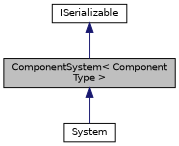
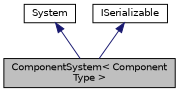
  digraph {
    node [color=black fillcolor=white fontname=Helvetica fontsize=10 shape=record style=filled]
    edge [color=midnightblue dir=back fontname=Helvetica fontsize=10 labelfontname=Helvetica labelfontsize=10 style=solid]
    n1 [fillcolor=grey75 fontcolor=black height=0.2 label="ComponentSystem\< Component\lType \>" width=0.4]
    n2 [height=0.2 label=System width=0.4]
    n3 [height=0.2 label=ISerializable width=0.4]
-   n1 -> n2
+   n2 -> n1
    n3 -> n1
  }
